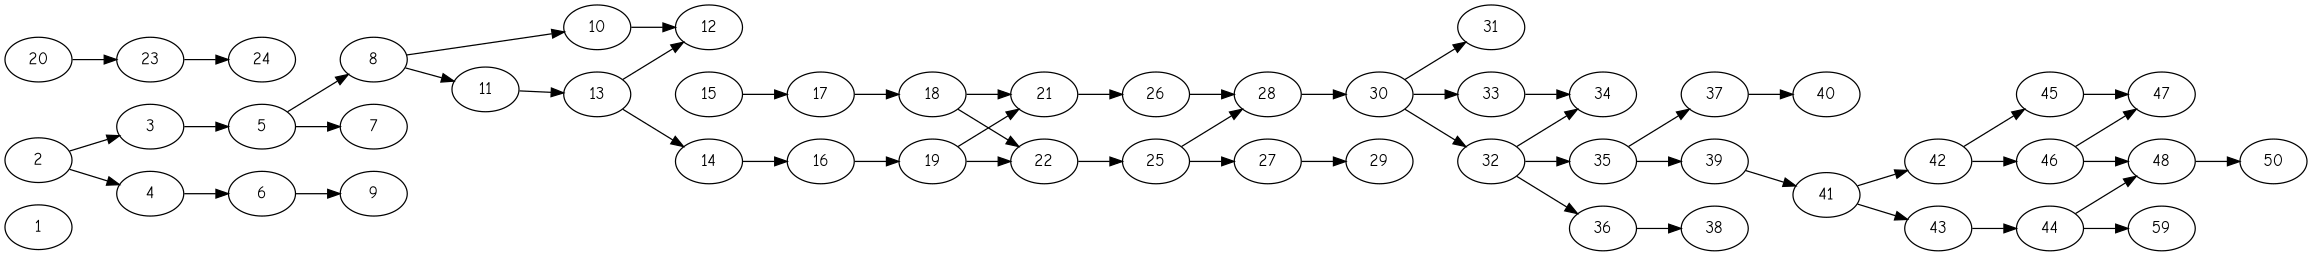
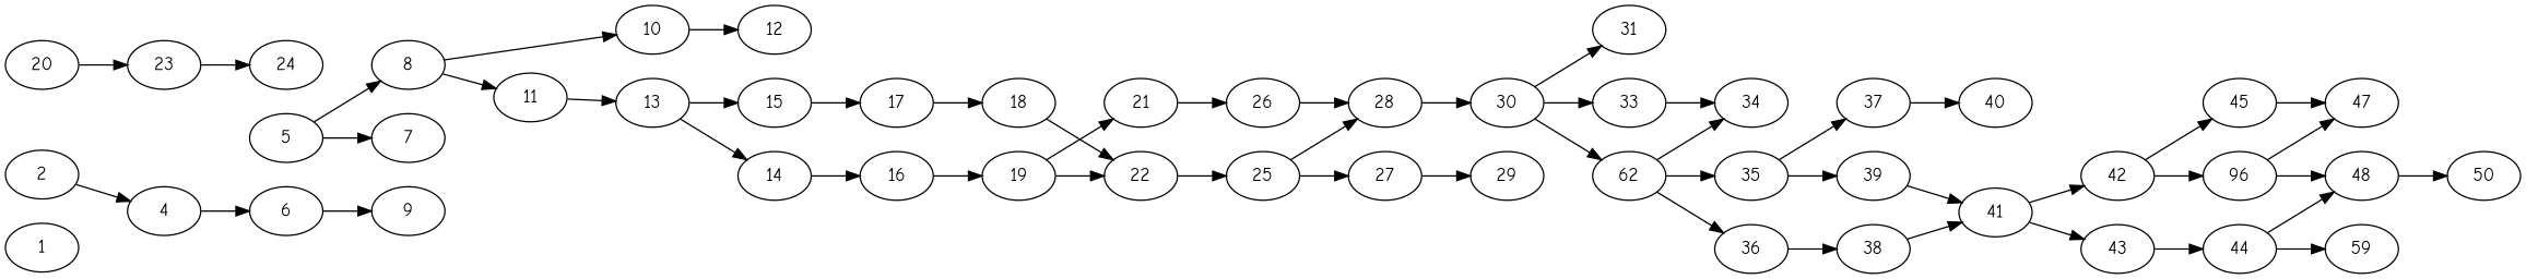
  digraph {
    fontname="Comic Neue"
    rankdir=LR
    node [alpha=0.12 fontname="Comic Neue"]
    edge [fontname="Comic Neue"]
    1 [alpha=0.20 expect_size=46792704]
    2 [alpha=0.11 expect_size=46231552]
-   3 [alpha=0.14 expect_size=7143424]
    4 [alpha=0.01 expect_size=16776192]
    5 [alpha=0.10 expect_size=36842496]
    6 [expect_size=12860416]
    7 [alpha=0.11 expect_size=49924096]
    8 [alpha=0.07 expect_size=18095104]
    9 [alpha=0.08 expect_size=52066304]
    10 [alpha=0.03 expect_size=24664064]
    11 [alpha=0.05 expect_size=22906880]
    12 [alpha=0.02 expect_size=22810624]
    13 [alpha=0.02 expect_size=49630208]
    14 [alpha=0.05 expect_size=35334144]
    15 [alpha=0.04 expect_size=37316608]
    16 [alpha=0.08 expect_size=14621696]
    17 [alpha=0.09 expect_size=43795456]
    19 [alpha=0.07 expect_size=39410688]
    18 [alpha=0.19 expect_size=23617536]
    21 [alpha=0.15 expect_size=18547712]
    22 [alpha=0.16 expect_size=29812736]
    20 [expect_size=11909120]
    23 [alpha=0.17 expect_size=33806336]
    26 [alpha=0.05 expect_size=11249664]
    25 [alpha=0.03 expect_size=49453056]
    24 [alpha=0.03 expect_size=37430272]
    28 [alpha=0.14 expect_size=49659904]
    27 [alpha=0.07 expect_size=29320192]
    30 [alpha=0.16 expect_size=17142784]
    29 [alpha=0.01 expect_size=48032768]
    31 [alpha=0.19 expect_size=46264320]
-   32 [alpha=0.09 expect_size=35390464]
+   32 [alpha=0.09 expect_size=35390464 label=62]
    33 [alpha=0.18 expect_size=25510912]
    34 [alpha=0.20 expect_size=18525184]
    35 [alpha=0.15 expect_size=25969664]
    36 [alpha=0.14 expect_size=32256000]
    37 [alpha=0.10 expect_size=45003776]
    39 [alpha=0.11 expect_size=48034816]
    38 [alpha=0.13 expect_size=14521344]
    40 [expect_size=50809856]
    41 [alpha=0.18 expect_size=42267648]
    42 [alpha=0.15 expect_size=40073216]
    43 [alpha=0.04 expect_size=14609408]
    45 [alpha=0.08 expect_size=9938944]
-   46 [expect_size=45713408]
+   46 [expect_size=45713408 label=96]
    44 [alpha=0.07 expect_size=10262528]
    47 [alpha=0.06 expect_size=32592896]
    48 [alpha=0.18 expect_size=9131008]
    n49 [alpha=0.09 expect_size=40888320 label=59]
    50 [alpha=0.05 expect_size=20475904]
-   2 -> 3
    2 -> 4
-   3 -> 5
    4 -> 6
    5 -> 7
    5 -> 8
    6 -> 9
    8 -> 10
    8 -> 11
    10 -> 12
    11 -> 13
    13 -> 14
-   13 -> 12
+   13 -> 15
    14 -> 16
    15 -> 17
    16 -> 19
    17 -> 18
    19 -> 21
    19 -> 22
-   18 -> 21
    18 -> 22
    21 -> 26
    22 -> 25
    20 -> 23
    23 -> 24
    26 -> 28
    25 -> 28
    25 -> 27
    28 -> 30
    27 -> 29
    30 -> 31
    30 -> 32
    30 -> 33
    32 -> 34
    32 -> 35
    32 -> 36
    33 -> 34
    35 -> 37
    35 -> 39
    36 -> 38
    37 -> 40
    39 -> 41
+   38 -> 41
    41 -> 42
    41 -> 43
    42 -> 45
    42 -> 46
    43 -> 44
    45 -> 47
    46 -> 47
    46 -> 48
    44 -> 48
    44 -> n49
    48 -> 50
  }
